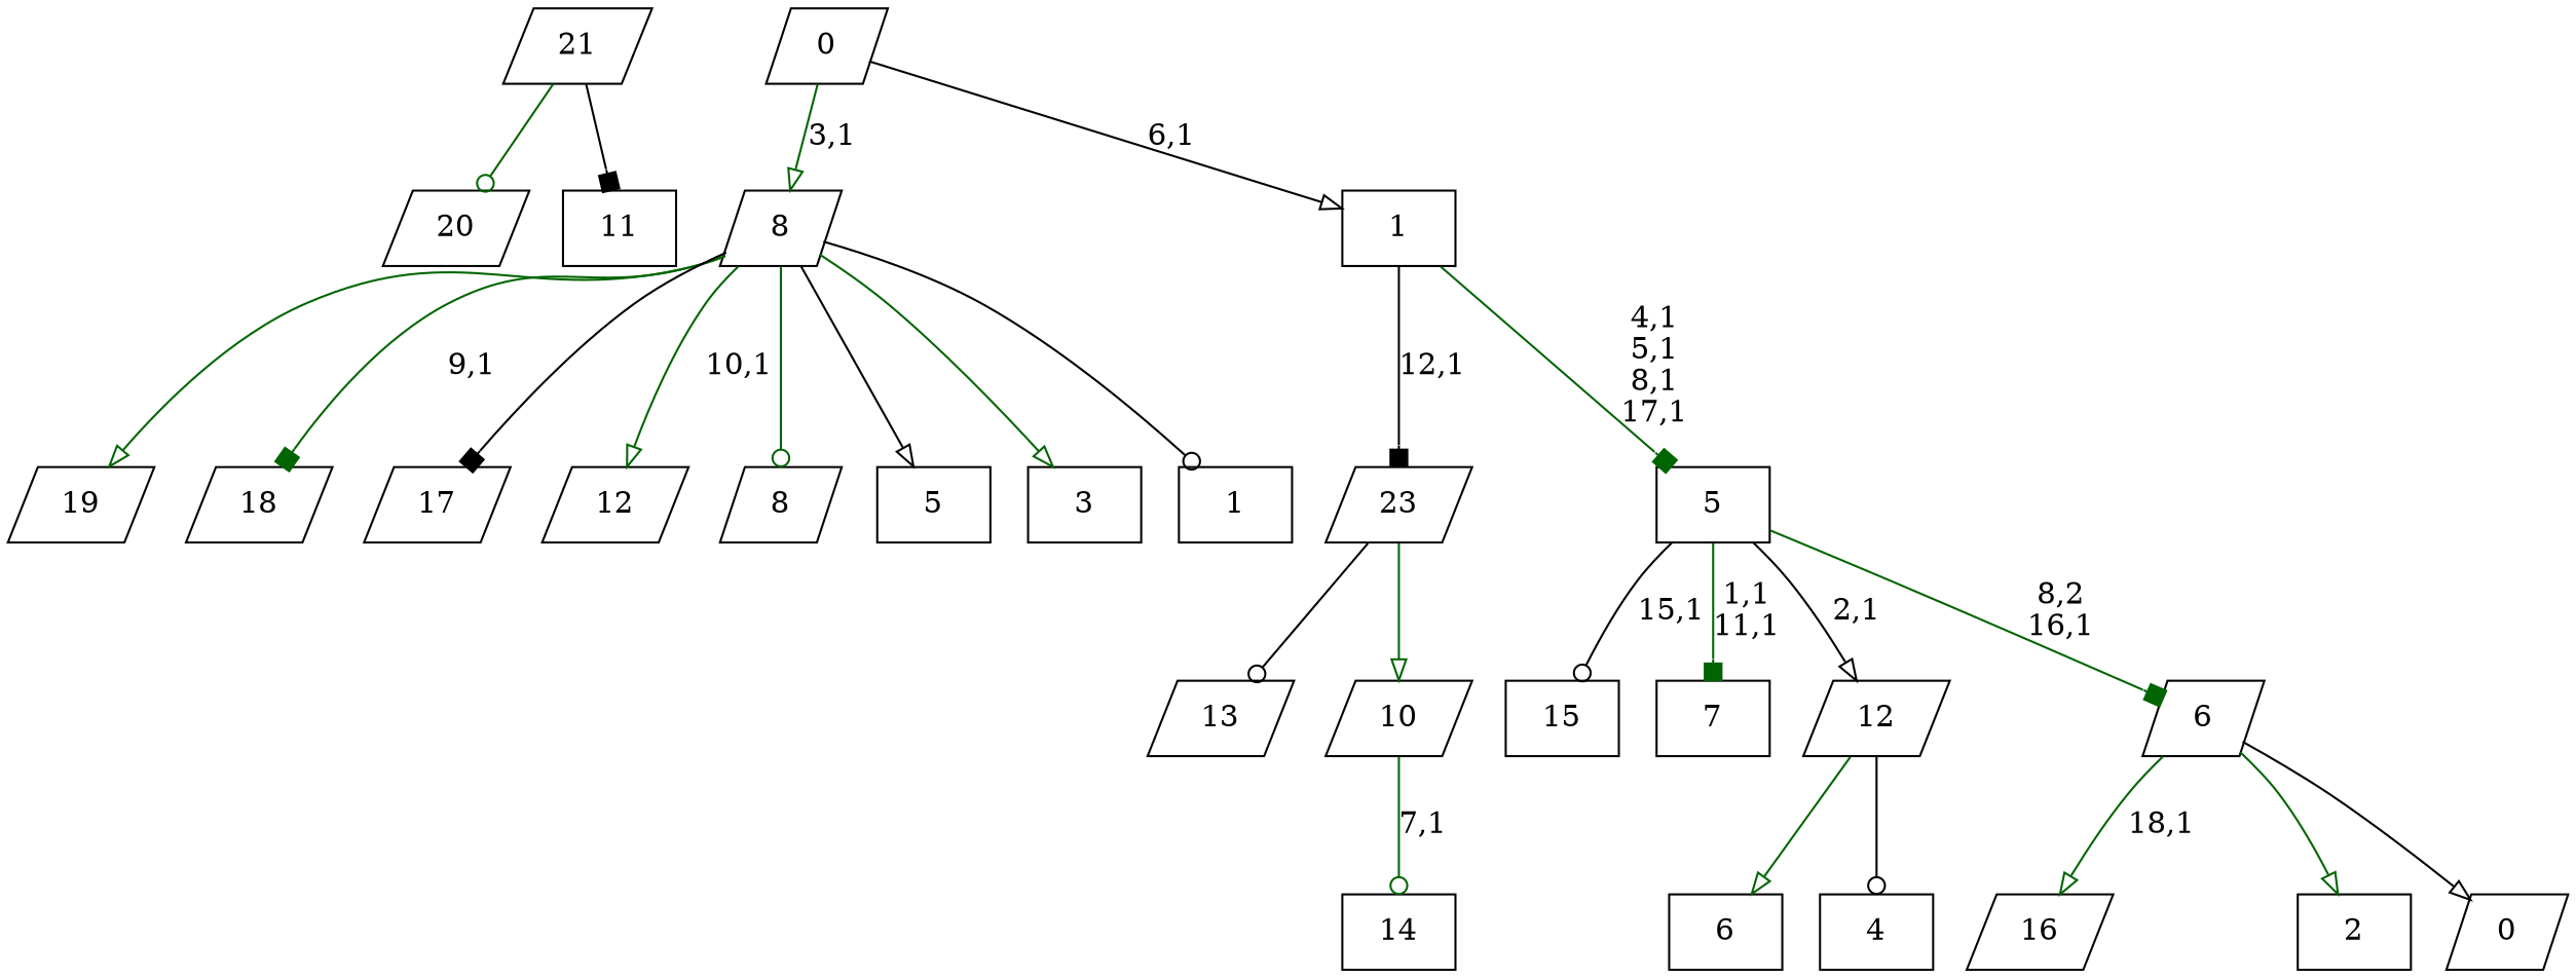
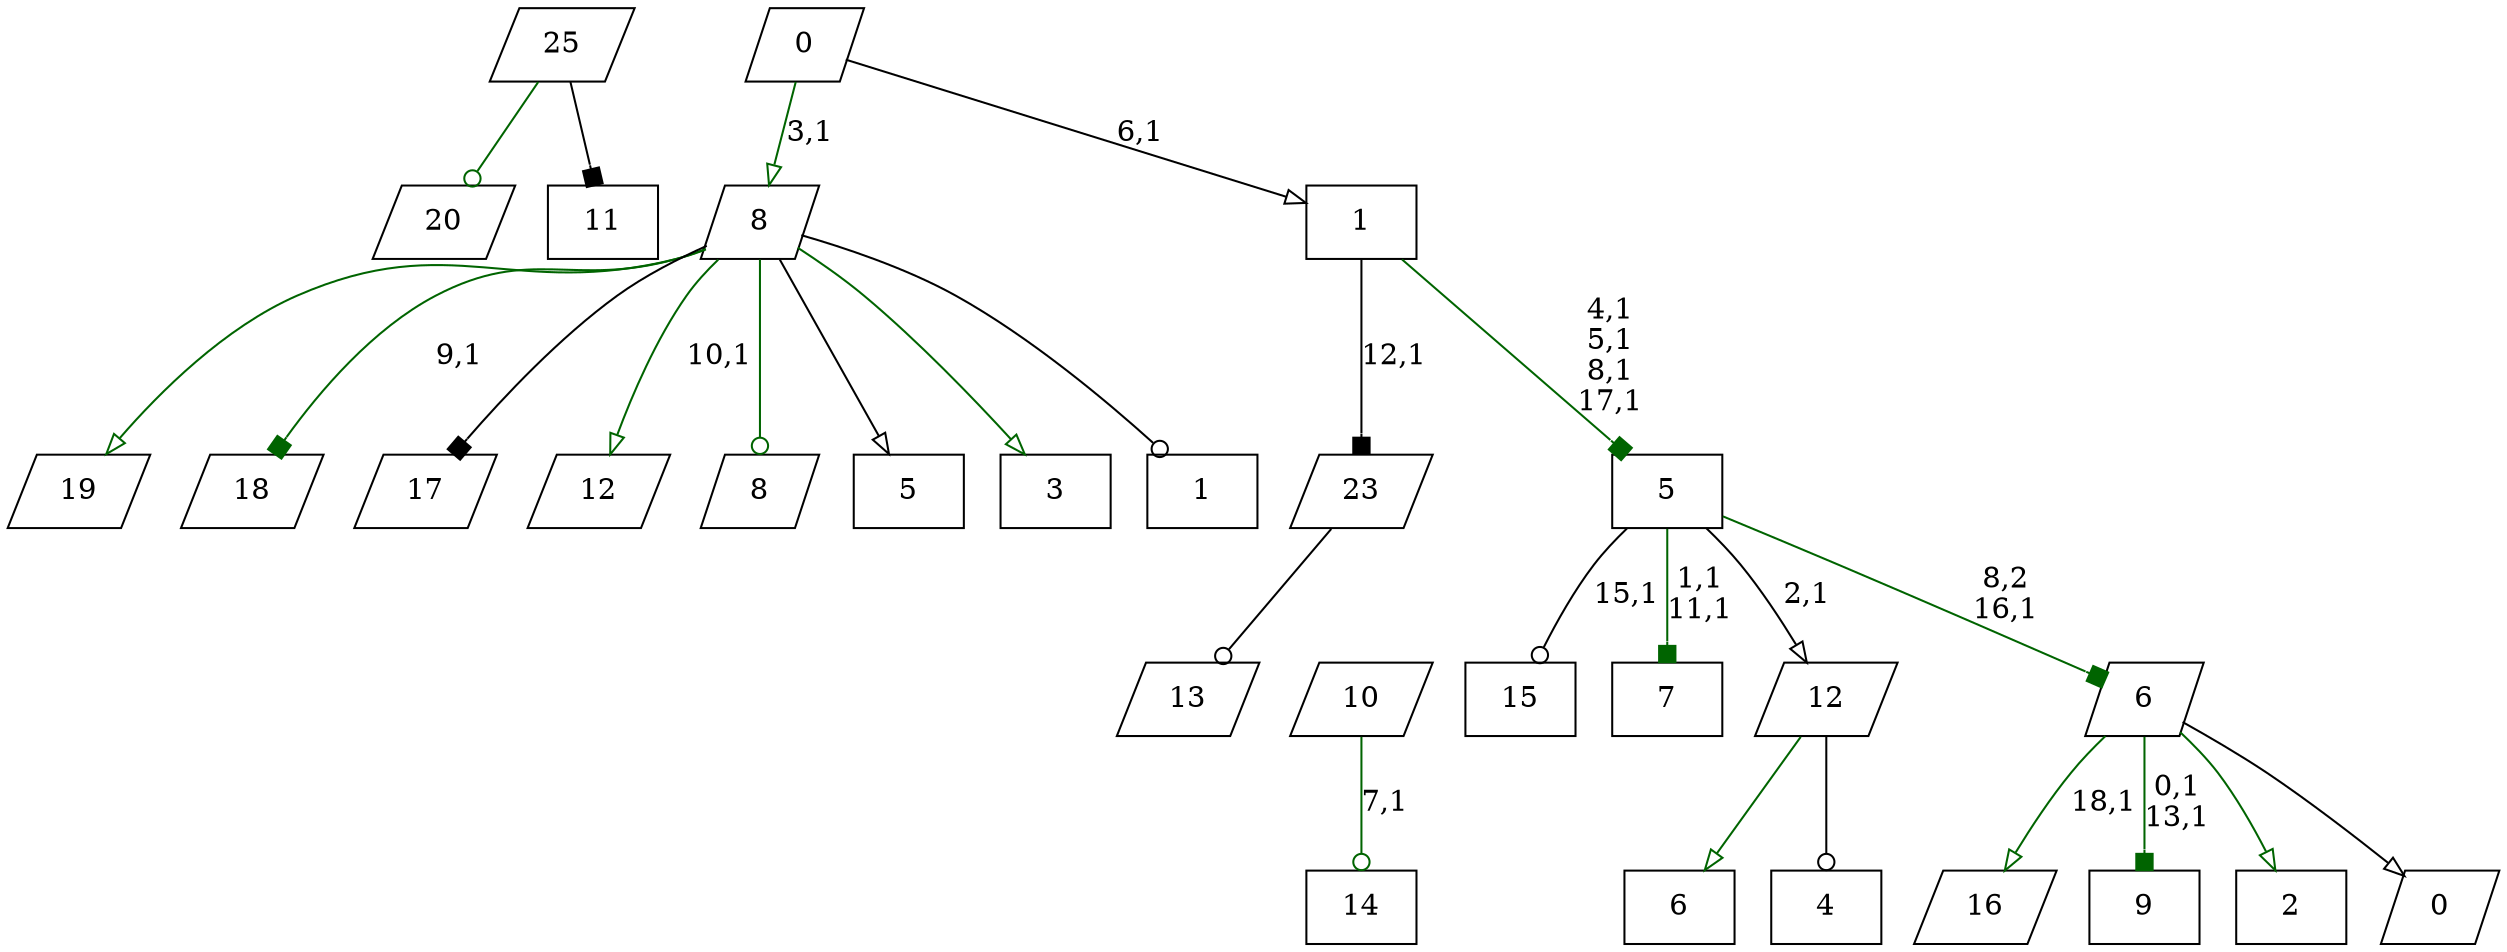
  digraph {
    node [shape=parallelogram]
    edge [arrowhead=onormal color=darkgreen]
    n1 [label=20]
    n2 [label=19]
    n3 [label=18]
    n4 [label=17]
    n5 [label=16]
    n6 [label=15 shape=box]
    n7 [label=14 shape=box]
    n8 [label=13]
    n9 [label=12]
    n10 [label=11 shape=box]
-   25 [label=21]
+   25
    n12 [label=10]
    23
+   n14 [label=9 shape=box]
    n15 [label=8]
    n16 [label=7 shape=box]
    n17 [label=6 shape=box]
    n18 [label=5 shape=box]
    n19 [label=4 shape=box]
    12
    n21 [label=3 shape=box]
    n22 [label=2 shape=box]
    n23 [label=1 shape=box]
    8
    n25 [label=0]
    6
    5 [shape=box]
    1 [shape=box]
    0
    25 -> n1 [arrowhead=odot]
    25 -> n10 [arrowhead=box color=black]
    n12 -> n7 [arrowhead=odot label="7,1"]
    23 -> n8 [arrowhead=odot color=black]
-   23 -> n12
    12 -> n17
    12 -> n19 [arrowhead=odot color=black]
    8 -> n2
    8 -> n3 [arrowhead=box label="9,1"]
    8 -> n4 [arrowhead=box color=black]
    8 -> n9 [label="10,1"]
    8 -> n15 [arrowhead=odot]
    8 -> n18 [color=black]
    8 -> n21
    8 -> n23 [arrowhead=odot color=black]
    6 -> n5 [label="18,1"]
+   6 -> n14 [arrowhead=box label="0,1\n13,1"]
    6 -> n22
    6 -> n25 [color=black]
    5 -> n6 [arrowhead=odot color=black label="15,1"]
    5 -> n16 [arrowhead=box label="1,1\n11,1"]
    5 -> 12 [color=black label="2,1"]
    5 -> 6 [arrowhead=box label="8,2\n16,1"]
    1 -> 23 [arrowhead=box color=black label="12,1"]
    1 -> 5 [arrowhead=box label="4,1\n5,1\n8,1\n17,1"]
    0 -> 8 [label="3,1"]
    0 -> 1 [color=black label="6,1"]
  }
